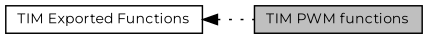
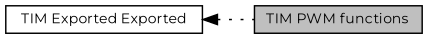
  digraph {
    rankdir=LR
    fontname=Montserrat
    node [color=black fontname=Montserrat fontsize=10 shape=box style=filled]
-   n1 [fillcolor=white height=0.2 label="TIM Exported Functions" width=0.4]
+   n1 [fillcolor=white height=0.2 label="TIM Exported Exported" width=0.4]
    n2 [fillcolor=grey75 fontcolor=black height=0.2 label="TIM PWM functions" width=0.4]
    n1 -> n2 [dir=back fontname=Montserrat fontsize=10 labelfontname=Helvetica labelfontsize=10 shape=plaintext style=dotted]
  }
